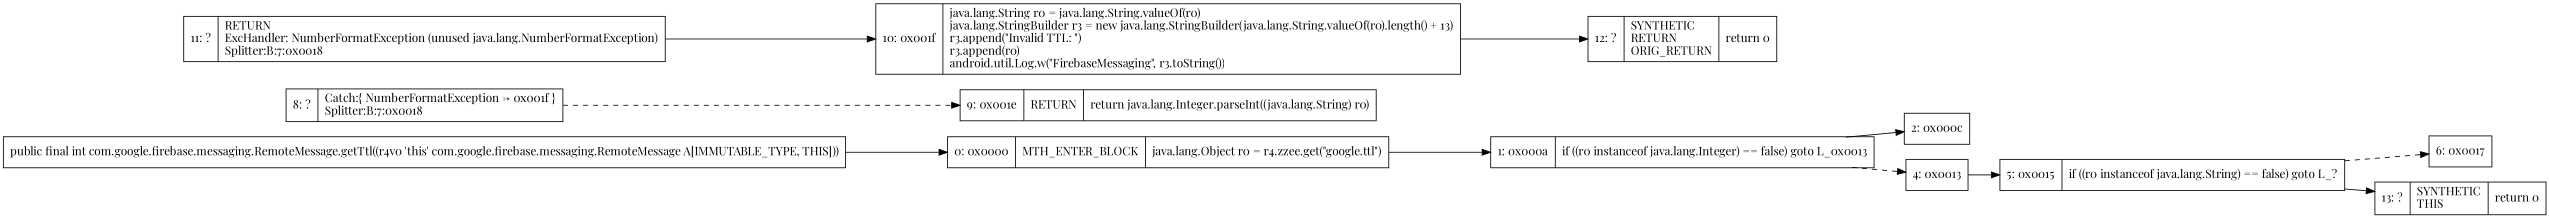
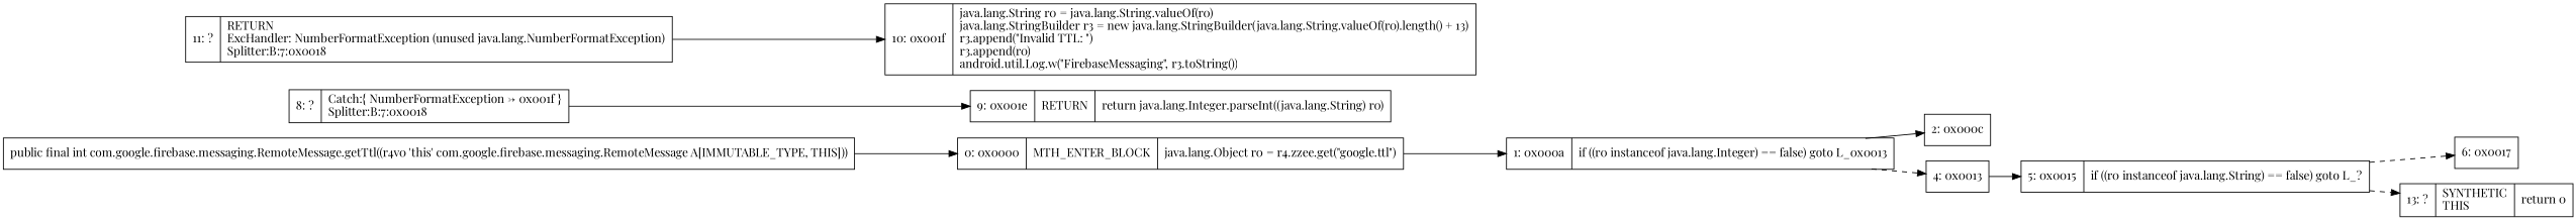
  digraph {
    fontname="Playfair Display"
    rankdir=LR
    node [fontname="Playfair Display" shape=record]
    edge [fontname="Playfair Display"]
    n1 [label="{0\:\ 0x0000|MTH_ENTER_BLOCK\l|java.lang.Object r0 = r4.zzee.get(\"google.ttl\")\l}"]
    n2 [label="{1\:\ 0x000a|if ((r0 instanceof java.lang.Integer) == false) goto L_0x0013\l}"]
    n3 [label="{2\:\ 0x000c}"]
    n4 [label="{4\:\ 0x0013}"]
    n5 [label="{5\:\ 0x0015|if ((r0 instanceof java.lang.String) == false) goto L_?\l}"]
    n6 [label="{6\:\ 0x0017}"]
    n7 [label="{13\:\ ?|SYNTHETIC\lTHIS\l|return 0\l}"]
    n8 [label="{8\:\ ?|Catch:\{ NumberFormatException \-\> 0x001f \}\lSplitter:B:7:0x0018\l}"]
    n9 [label="{9\:\ 0x001e|RETURN\l|return java.lang.Integer.parseInt((java.lang.String) r0)\l}"]
    n10 [label="{11\:\ ?|RETURN\lExcHandler: NumberFormatException (unused java.lang.NumberFormatException)\lSplitter:B:7:0x0018\l}"]
    n11 [label="{10\:\ 0x001f|java.lang.String r0 = java.lang.String.valueOf(r0)\ljava.lang.StringBuilder r3 = new java.lang.StringBuilder(java.lang.String.valueOf(r0).length() + 13)\lr3.append(\"Invalid TTL: \")\lr3.append(r0)\landroid.util.Log.w(\"FirebaseMessaging\", r3.toString())\l}"]
-   n12 [label="{12\:\ ?|SYNTHETIC\lRETURN\lORIG_RETURN\l|return 0\l}"]
    n13 [label="{public final int com.google.firebase.messaging.RemoteMessage.getTtl((r4v0 'this' com.google.firebase.messaging.RemoteMessage A[IMMUTABLE_TYPE, THIS])) }"]
    n1 -> n2
    n2 -> n3 [style=solid]
    n2 -> n4 [style=dashed]
    n4 -> n5
    n5 -> n6 [style=dashed]
-   n5 -> n7
-   n8 -> n9 [style=dashed]
+   n5 -> n7 [style=dashed]
+   n8 -> n9
    n10 -> n11
-   n11 -> n12
    n13 -> n1
  }
